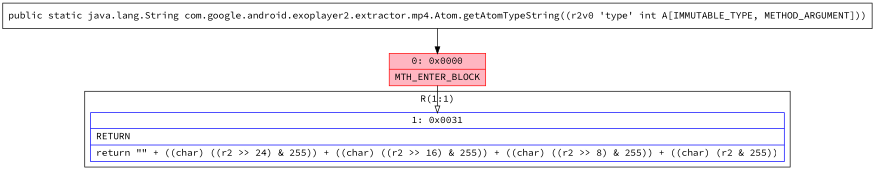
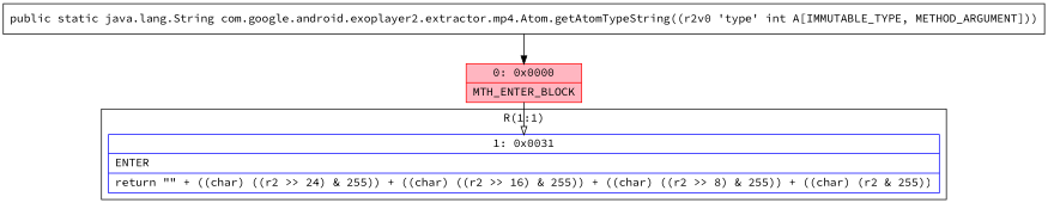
  digraph {
    fontname="Source Code Pro"
    node [shape=record style=filled fillcolor=white fontname="Source Code Pro"]
    edge [fontname="Source Code Pro"]
-   n1 [color=blue label="{1\:\ 0x0031|RETURN\l|return \"\" + ((char) ((r2 \>\> 24) & 255)) + ((char) ((r2 \>\> 16) & 255)) + ((char) ((r2 \>\> 8) & 255)) + ((char) (r2 & 255))\l}"]
+   n1 [color=blue label="{1\:\ 0x0031|ENTER\l|return \"\" + ((char) ((r2 \>\> 24) & 255)) + ((char) ((r2 \>\> 16) & 255)) + ((char) ((r2 \>\> 8) & 255)) + ((char) (r2 & 255))\l}"]
    n2 [color=red label="{0\:\ 0x0000|MTH_ENTER_BLOCK\l}" fillcolor=lightpink]
    n3 [label="{public static java.lang.String com.google.android.exoplayer2.extractor.mp4.Atom.getAtomTypeString((r2v0 'type' int A[IMMUTABLE_TYPE, METHOD_ARGUMENT])) }"]
    subgraph cluster_1 {
      label="R(1:1)"
      n1
    }
    n2 -> n1 [arrowhead=onormal]
    n3 -> n2 [arrowhead=normal]
  }
